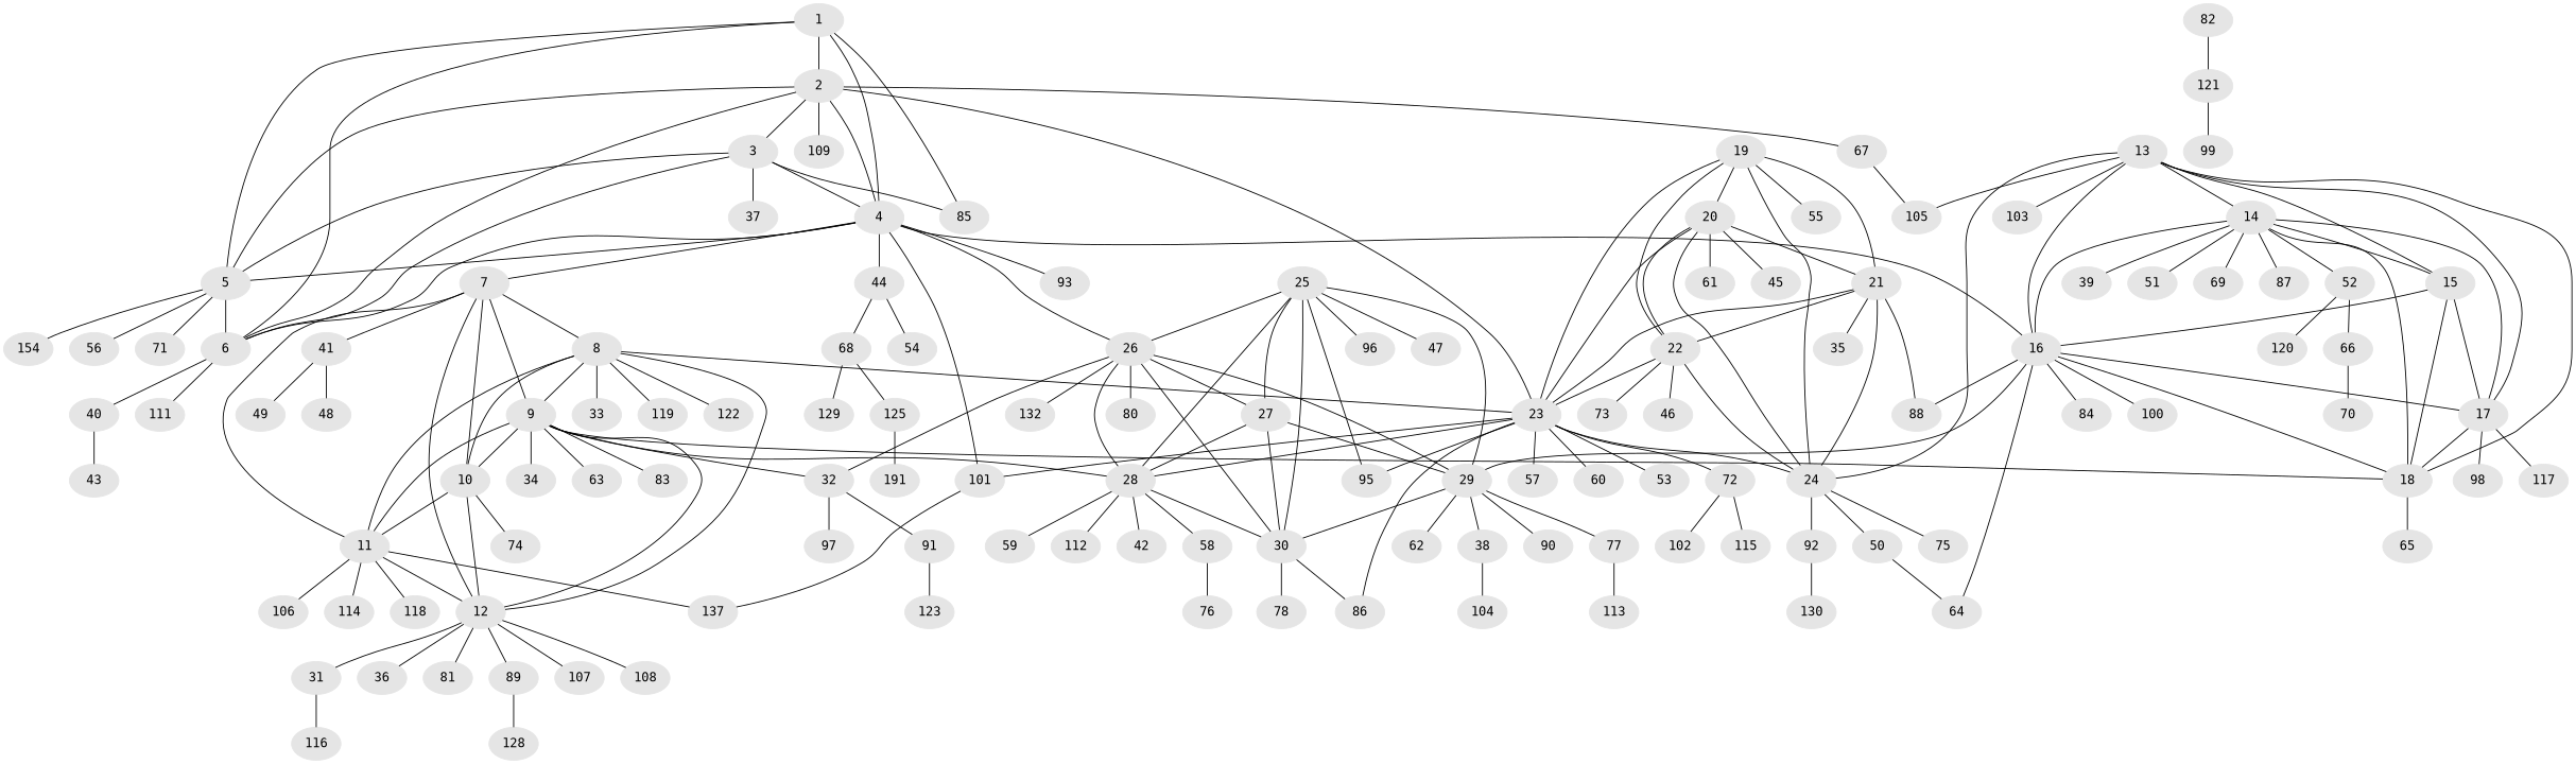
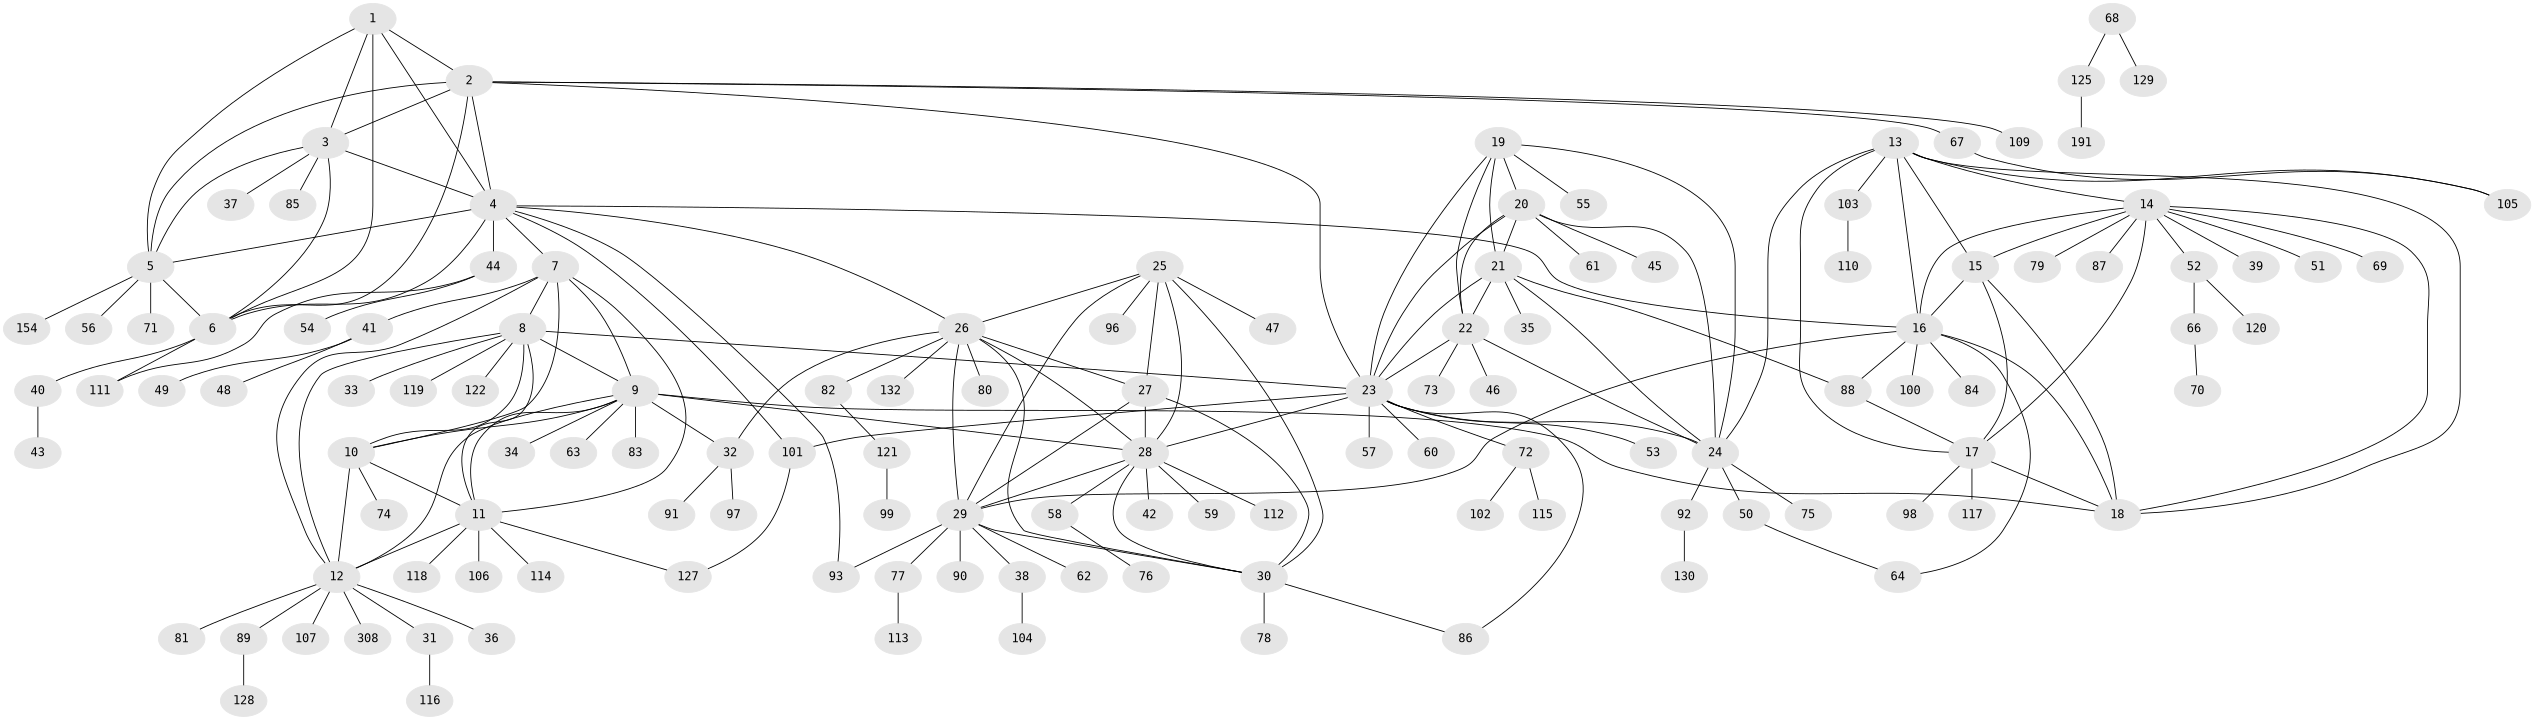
  graph {
    fontname="DejaVu Sans Mono"
    node [color=gray90 fontname="DejaVu Sans Mono" style=filled]
    edge [fontname="DejaVu Sans Mono"]
    1
    2
    3
    4
    5
    6
    23
    67
    109
    37
    85
    7
    16
    26
    44
    93
    101
    56
    71
    n20 [label=154]
    40
    111
    28
    24
    53
    57
    60
    72
    86
-   95
    105
    8
    9
    10
    11
    12
    41
    18
    17
    29
    64
    84
    88
    100
    32
    27
    30
    80
    82
    132
    54
    68
-   127 [label=137]
+   127
    43
    33
    119
    122
    34
    63
    83
    74
    106
    114
    118
    31
    36
    81
    89
    107
-   108
+   108 [label=308]
    48
    49
-   65
    42
    58
    59
    112
    91
    97
    116
    128
    13
    14
    15
    103
    39
    51
    52
    69
+   79
    87
    98
    117
    50
    75
    92
+   110
    66
    120
    38
    62
    77
    90
    19
    20
    21
    22
    55
    45
    61
    35
    46
    73
    102
    115
    130
    25
    47
    96
    78
    121
    76
    104
    113
-   123
    125
    129
    70
    n129 [label=191]
    99
    1 -- 2
-   1 -- 85
+   1 -- 3
    1 -- 4
    1 -- 5
    1 -- 6
    2 -- 3
    2 -- 4
    2 -- 5
    2 -- 6
    2 -- 23
    2 -- 67
    2 -- 109
    3 -- 4
    3 -- 5
    3 -- 6
    3 -- 37
    3 -- 85
    4 -- 5
    4 -- 6
    4 -- 7
    4 -- 16
    4 -- 26
    4 -- 44
    4 -- 93
    4 -- 101
    5 -- 6
    5 -- 56
    5 -- 71
    5 -- n20
    6 -- 40
    6 -- 111
    23 -- 101
    23 -- 28
    23 -- 24
    23 -- 53
    23 -- 57
    23 -- 60
    23 -- 72
    23 -- 86
-   23 -- 95
    67 -- 105
    7 -- 8
    7 -- 9
    7 -- 10
    7 -- 11
    7 -- 12
    7 -- 41
    16 -- 18
-   16 -- 17
+   88 -- 17
    16 -- 29
    16 -- 64
    16 -- 84
    16 -- 88
    16 -- 100
    26 -- 28
    26 -- 29
    26 -- 32
    26 -- 27
    26 -- 30
    26 -- 80
+   26 -- 82
    26 -- 132
    44 -- 54
-   44 -- 68
+   44 -- 111
    101 -- 127
    40 -- 43
+   28 -- 29
    28 -- 30
    28 -- 42
    28 -- 58
    28 -- 59
    28 -- 112
    24 -- 50
    24 -- 75
    24 -- 92
    72 -- 102
    72 -- 115
    8 -- 23
    8 -- 9
    8 -- 10
    8 -- 11
    8 -- 12
    8 -- 33
    8 -- 119
    8 -- 122
    9 -- 28
    9 -- 10
    9 -- 11
    9 -- 12
    9 -- 18
    9 -- 32
    9 -- 34
    9 -- 63
    9 -- 83
    10 -- 11
    10 -- 12
    10 -- 74
    11 -- 12
    11 -- 127
    11 -- 106
    11 -- 114
    11 -- 118
    12 -- 31
    12 -- 36
    12 -- 81
    12 -- 89
    12 -- 107
    12 -- 108
    41 -- 48
    41 -- 49
-   18 -- 65
    17 -- 18
    17 -- 98
    17 -- 117
+   29 -- 93
    29 -- 30
    29 -- 38
    29 -- 62
    29 -- 77
    29 -- 90
    32 -- 91
    32 -- 97
    27 -- 28
    27 -- 29
    27 -- 30
    30 -- 86
    30 -- 78
    82 -- 121
    68 -- 125
    68 -- 129
    31 -- 116
    89 -- 128
    58 -- 76
-   91 -- 123
    13 -- 16
    13 -- 24
    13 -- 105
    13 -- 18
    13 -- 17
    13 -- 14
    13 -- 15
    13 -- 103
    14 -- 16
    14 -- 18
    14 -- 17
    14 -- 15
    14 -- 39
    14 -- 51
    14 -- 52
    14 -- 69
+   14 -- 79
    14 -- 87
    15 -- 16
    15 -- 18
    15 -- 17
+   103 -- 110
    52 -- 66
    52 -- 120
    50 -- 64
    92 -- 130
    66 -- 70
    38 -- 104
    77 -- 113
    19 -- 23
    19 -- 24
    19 -- 20
    19 -- 21
    19 -- 22
    19 -- 55
    20 -- 23
    20 -- 24
    20 -- 21
    20 -- 22
    20 -- 45
    20 -- 61
    21 -- 23
    21 -- 24
    21 -- 88
    21 -- 22
    21 -- 35
    22 -- 23
    22 -- 24
    22 -- 46
    22 -- 73
    25 -- 26
    25 -- 28
-   25 -- 95
    25 -- 29
    25 -- 27
    25 -- 30
    25 -- 47
    25 -- 96
    121 -- 99
    125 -- n129
  }
